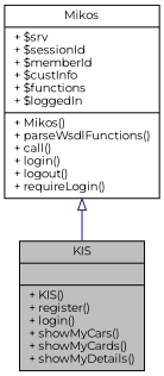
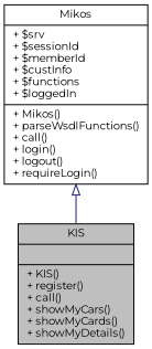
  digraph {
    fontname=Montserrat
    node [color=black fontname=Montserrat fontsize=10 shape=record style=filled]
-   n1 [fillcolor=grey75 fontcolor=black height=0.2 label="{KIS\n||+ KIS()\l+ register()\l+ login()\l+ showMyCars()\l+ showMyCards()\l+ showMyDetails()\l}" width=0.4]
+   n1 [fillcolor=grey75 fontcolor=black height=0.2 label="{KIS\n||+ KIS()\l+ register()\l+ call()\l+ showMyCars()\l+ showMyCards()\l+ showMyDetails()\l}" width=0.4]
    n2 [fillcolor=white height=0.2 label="{Mikos\n|+ $srv\l+ $sessionId\l+ $memberId\l+ $custInfo\l+ $functions\l+ $loggedIn\l|+ Mikos()\l+ parseWsdlFunctions()\l+ call()\l+ login()\l+ logout()\l+ requireLogin()\l}" width=0.4]
    n2 -> n1 [arrowtail=empty color=midnightblue dir=back fontname=Montserrat fontsize=10 labelfontname="FreeSans.ttf" labelfontsize=10 style=solid]
  }
